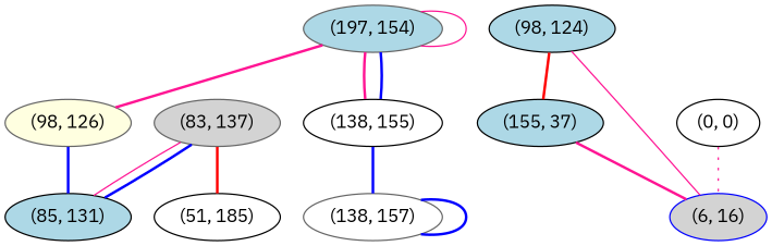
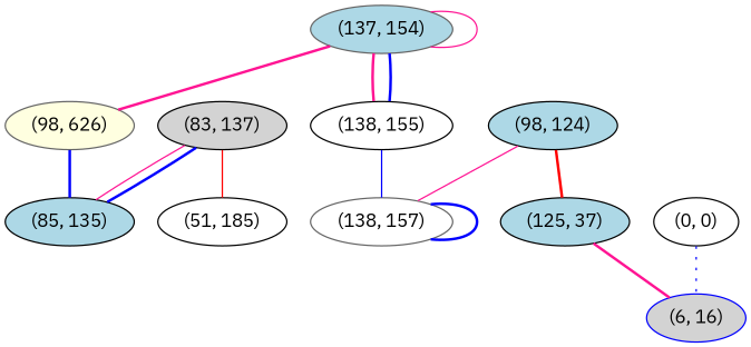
  graph {
    fontname="IBM Plex Sans"
    node [color=black fillcolor=lightblue fontname="IBM Plex Sans" style=filled]
    edge [color=deeppink fontname="IBM Plex Sans" style=bold weight=1]
-   "(137, 154)" [color=gray40 label="(197, 154)"]
-   "(98, 126)" [color=gray40 fillcolor=lightyellow]
+   "(137, 154)" [color=gray40]
+   "(98, 126)" [color=gray40 fillcolor=lightyellow label="(98, 626)"]
    "(138, 155)" [fillcolor=white]
-   "(85, 135)" [label="(85, 131)"]
+   "(85, 135)"
    "(138, 157)" [color=gray40 fillcolor=white]
-   "(83, 137)" [color=gray40 fillcolor=lightgrey]
+   "(83, 137)" [fillcolor=lightgrey]
    "(51, 185)" [fillcolor=white]
    "(98, 124)"
-   "(155, 37)"
+   "(155, 37)" [label="(125, 37)"]
    "(6, 16)" [color=blue fillcolor=lightgrey]
    "(0, 0)" [fillcolor=white]
    "(137, 154)" -- "(137, 154)" [style=solid weight=2]
    "(137, 154)" -- "(98, 126)"
    "(137, 154)" -- "(138, 155)"
    "(137, 154)" -- "(138, 155)" [color=blue]
    "(98, 126)" -- "(85, 135)" [color=blue]
-   "(138, 155)" -- "(138, 157)" [color=blue]
+   "(138, 155)" -- "(138, 157)" [color=blue style=solid]
    "(138, 157)" -- "(138, 157)" [color=blue weight=2]
    "(83, 137)" -- "(85, 135)" [style=solid]
    "(83, 137)" -- "(85, 135)" [color=blue]
-   "(83, 137)" -- "(51, 185)" [color=red]
+   "(83, 137)" -- "(51, 185)" [color=red style=solid]
    "(98, 124)" -- "(155, 37)" [color=red]
-   "(98, 124)" -- "(6, 16)" [style=solid]
+   "(98, 124)" -- "(138, 157)" [style=solid]
    "(155, 37)" -- "(6, 16)"
-   "(0, 0)" -- "(6, 16)" [style=dotted weight=4]
+   "(0, 0)" -- "(6, 16)" [color=blue style=dotted weight=4]
  }
